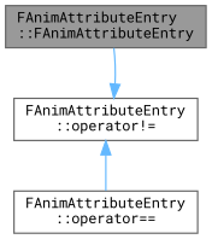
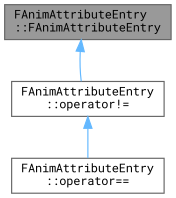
  digraph {
    fontname="Roboto Mono"
    rankdir=TB
    node [color=grey40 fillcolor=white fontname="Roboto Mono" fontsize=10 shape=box style=filled]
    edge [color=steelblue1 dir=back fontname="Roboto Mono" fontsize=10 labelfontname=Helvetica labelfontsize=10 style=solid]
    n1 [color=gray40 fillcolor=grey60 fontcolor=black height=0.2 label="FAnimAttributeEntry\l::FAnimAttributeEntry" width=0.4]
    n2 [height=0.2 label="FAnimAttributeEntry\l::operator!=" width=0.4]
    n3 [height=0.2 label="FAnimAttributeEntry\l::operator==" width=0.4]
-   n2 -> n1
+   n1 -> n2
    n2 -> n3
  }
